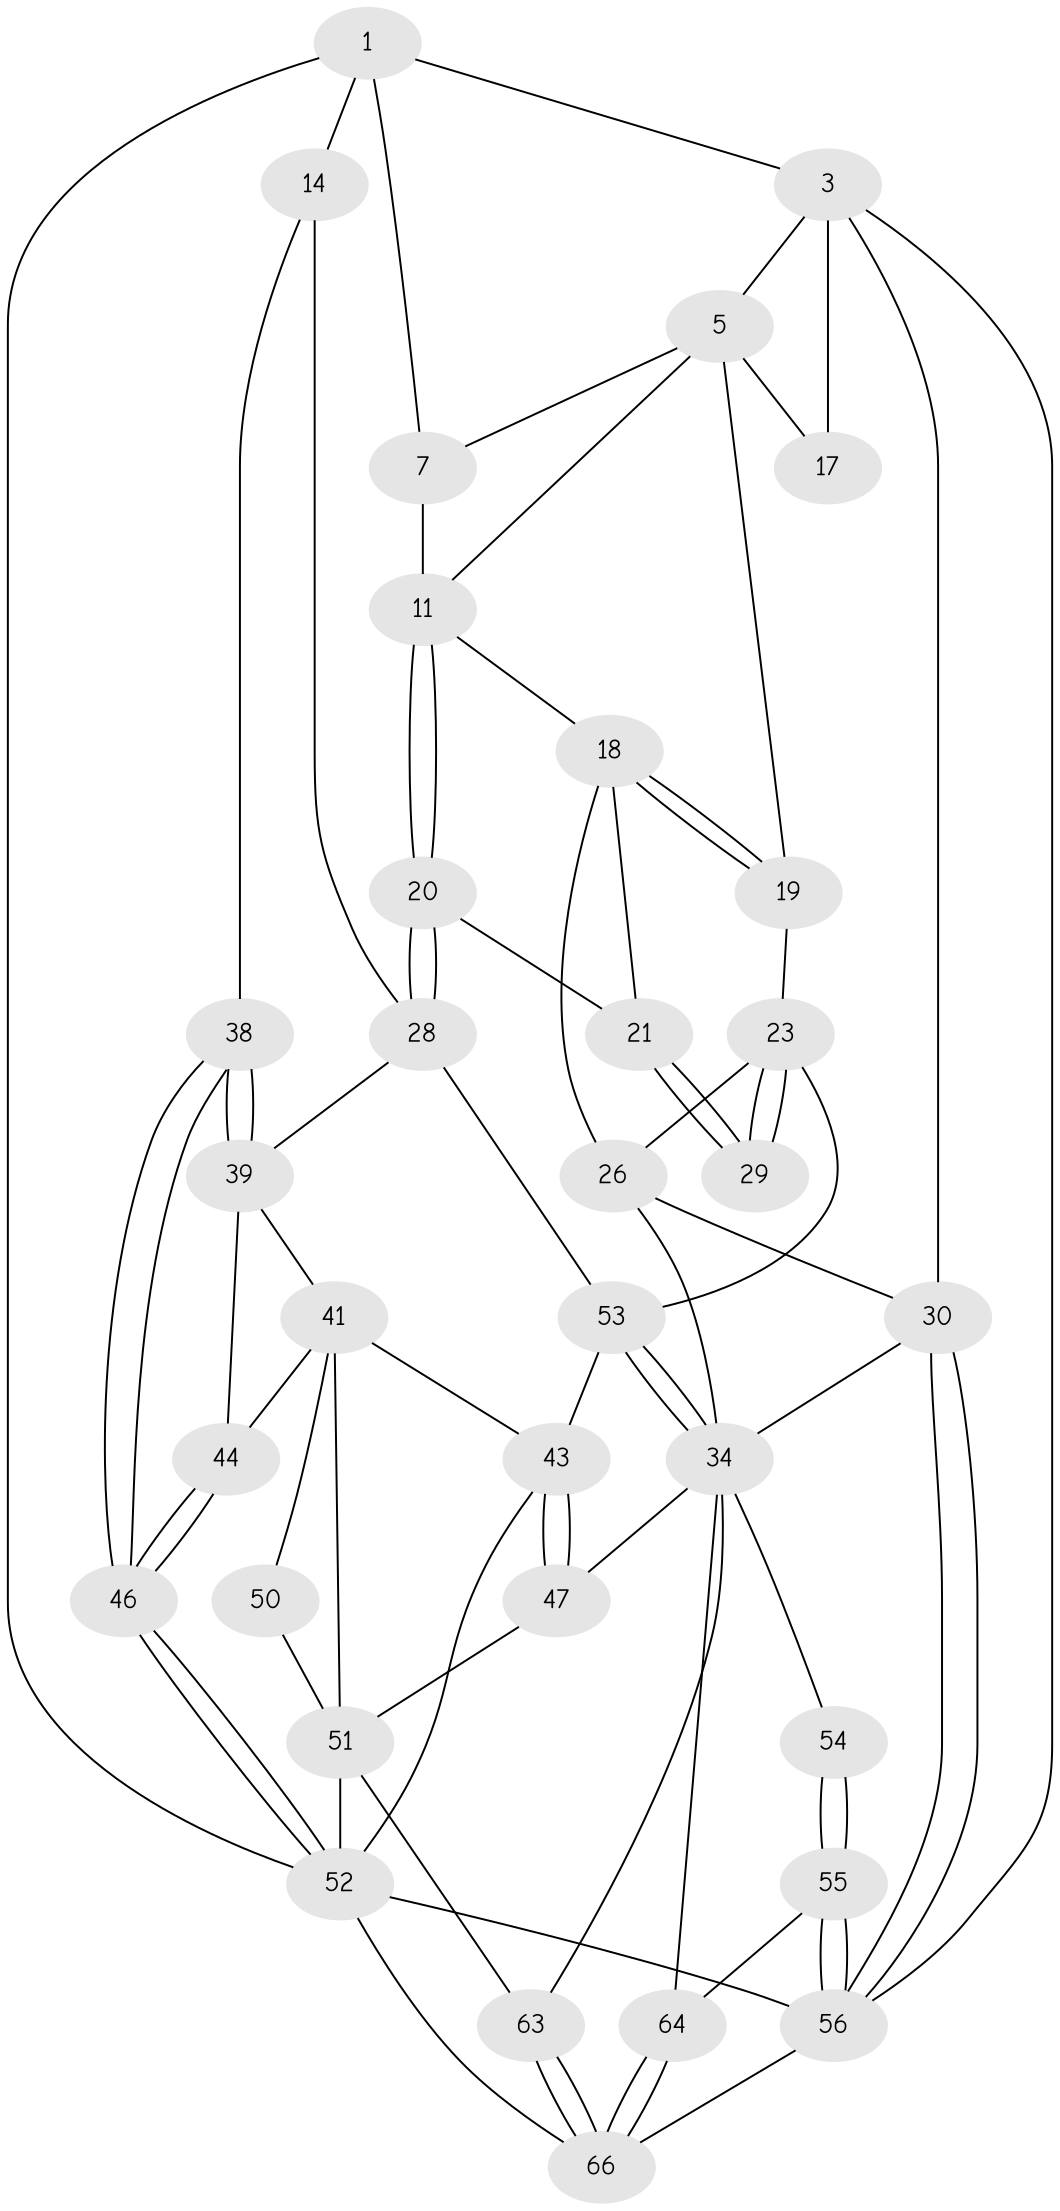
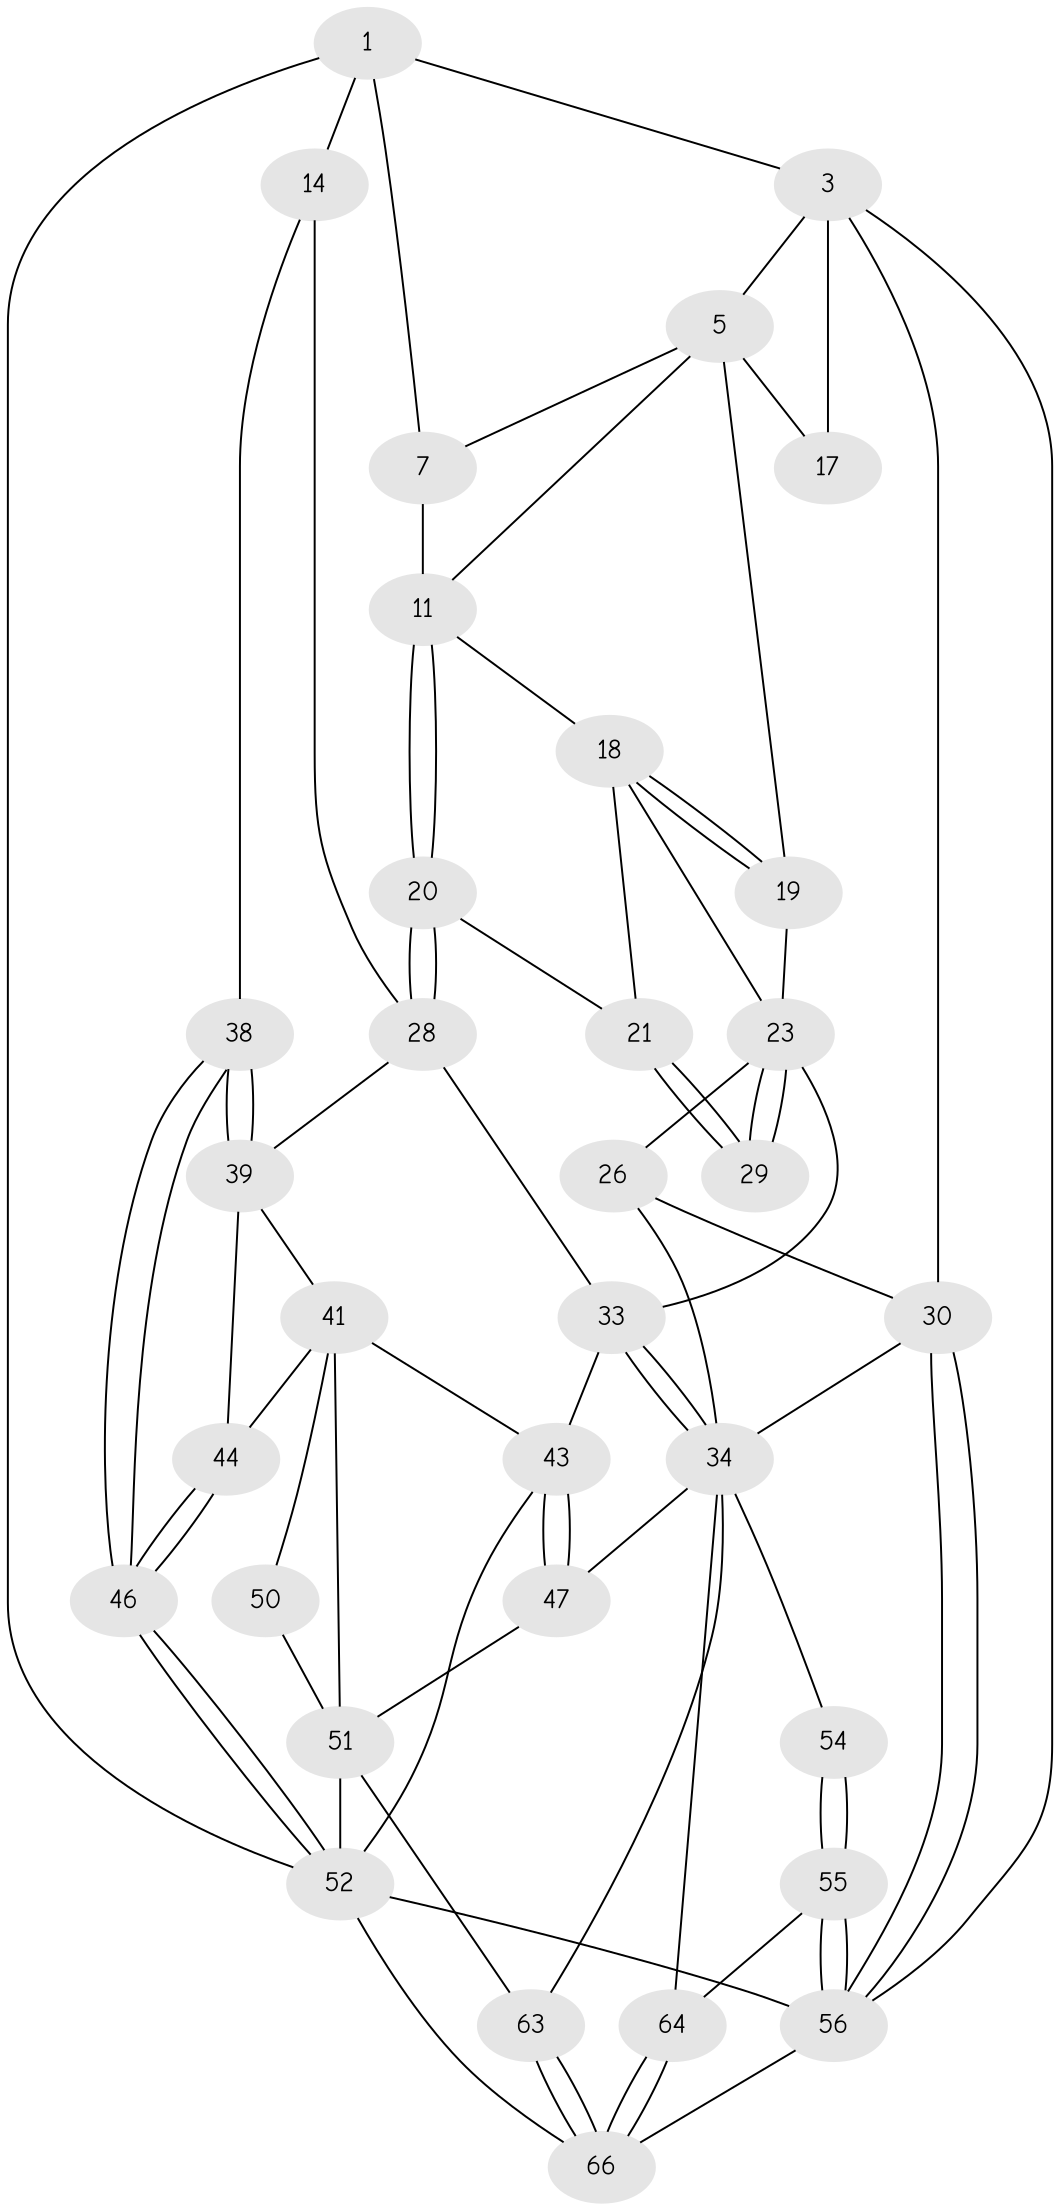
  graph {
    fontname="Comic Neue"
    node [color=gray90 fontname="Comic Neue" style=filled]
    edge [fontname="Comic Neue"]
    1 [super="+2+8"]
    3 [super="+4"]
    7 [super="+9"]
    14 [super="+15"]
    52 [super="+53+62"]
    5 [super="+6+16"]
    17
    30 [super="+31"]
    56 [super="+69"]
    11 [super="+12"]
    28 [super="+36"]
    38
    66 [super="+68"]
    19
    34 [super="+48+35"]
    18 [super="+22"]
    20
    23 [super="+24"]
    21
-   33 [super="+37" label=53]
+   33 [super="+37"]
    39 [super="+40"]
    46
    26 [super="+27"]
    29
    43
    47
    54
    63
    64
    41 [super="+45+42"]
    44
    51 [super="+59"]
    55 [super="+65"]
    50
    1 -- 3
    1 -- 7 [weight=2]
    1 -- 14 [weight=2]
    1 -- 52
    3 -- 5
    3 -- 17
    3 -- 30
    3 -- 56
    7 -- 11
    14 -- 28
    14 -- 38
    52 -- 56
    52 -- 66
    5 -- 7
    5 -- 17
    5 -- 11
    5 -- 19
    30 -- 56
    30 -- 56
    30 -- 34
    56 -- 66
    11 -- 18
    11 -- 20
    11 -- 20
    28 -- 33
    28 -- 39
    38 -- 39
    38 -- 39
    38 -- 46
    38 -- 46
    19 -- 23
    34 -- 47
    34 -- 54 [weight=2]
    34 -- 63
    34 -- 64
    18 -- 19
    18 -- 19
-   18 -- 26
+   18 -- 23
    18 -- 21
    20 -- 28
    20 -- 28
    20 -- 21
    23 -- 33
    23 -- 26
    23 -- 29 [weight=2]
    23 -- 29
    21 -- 29
    21 -- 29
    33 -- 34
    33 -- 34
    33 -- 43
    39 -- 41
    39 -- 44
    46 -- 52
    46 -- 52
    26 -- 30
    26 -- 34
    43 -- 52
    43 -- 47
    43 -- 47
    47 -- 51
    54 -- 55
    54 -- 55
    63 -- 66
    63 -- 66
    64 -- 66
    64 -- 66
    41 -- 43
    41 -- 44
    41 -- 51
    41 -- 50
    44 -- 46
    44 -- 46
    51 -- 52 [weight=2]
    51 -- 63
    55 -- 56 [weight=2]
    55 -- 56
    55 -- 64
    50 -- 51
  }
